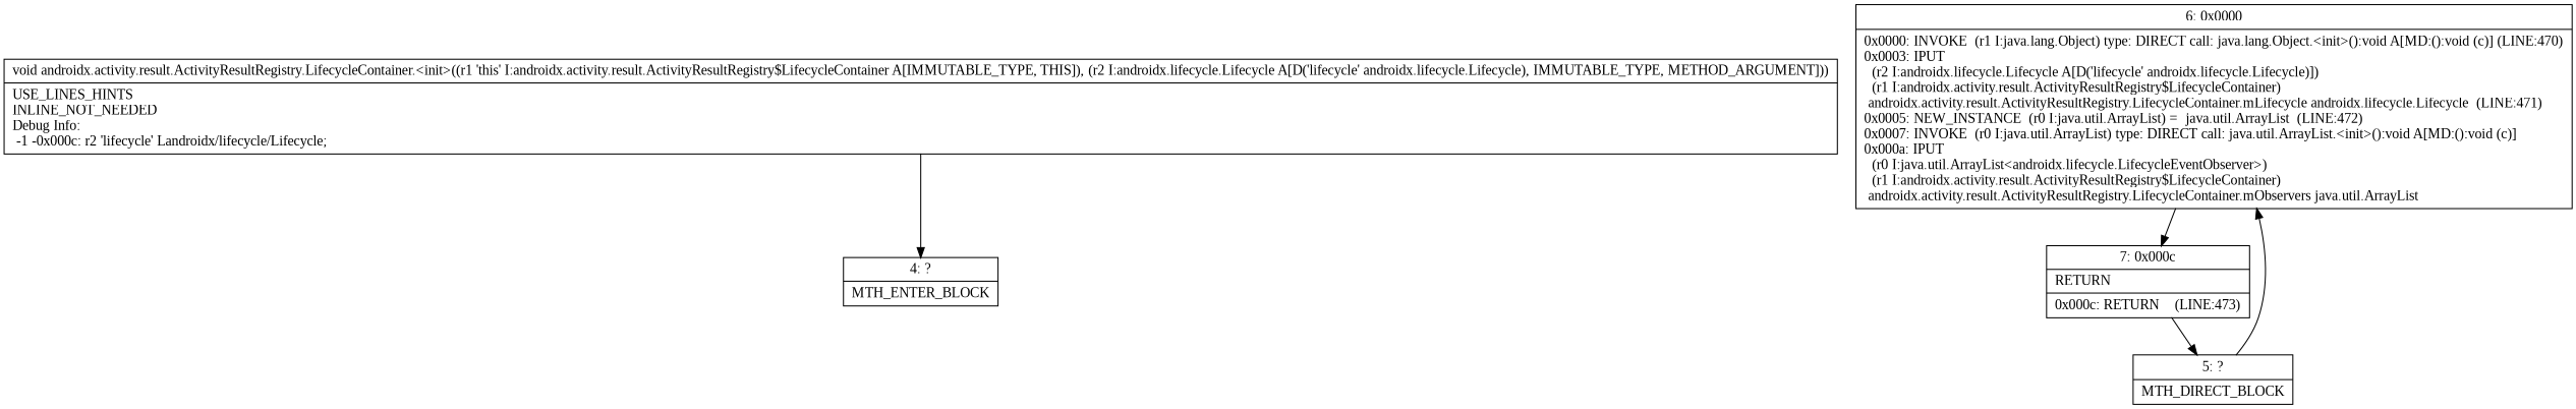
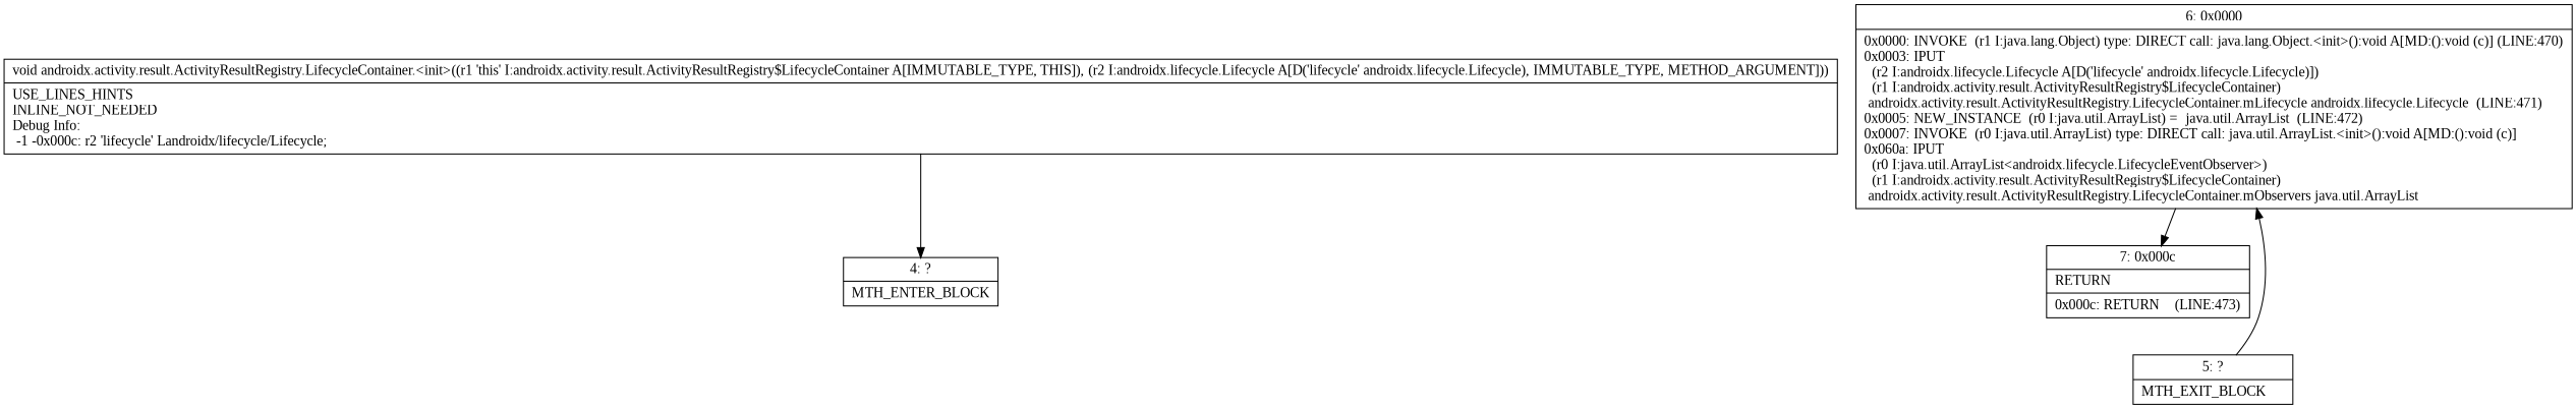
  digraph {
    fontname="Liberation Serif"
    node [fontname="Liberation Serif" shape=record]
    edge [fontname="Liberation Serif"]
    n1 [label="{4\:\ ?|MTH_ENTER_BLOCK\l}"]
-   n2 [label="{6\:\ 0x0000|0x0000: INVOKE  (r1 I:java.lang.Object) type: DIRECT call: java.lang.Object.\<init\>():void A[MD:():void (c)] (LINE:470)\l0x0003: IPUT  \l  (r2 I:androidx.lifecycle.Lifecycle A[D('lifecycle' androidx.lifecycle.Lifecycle)])\l  (r1 I:androidx.activity.result.ActivityResultRegistry$LifecycleContainer)\l androidx.activity.result.ActivityResultRegistry.LifecycleContainer.mLifecycle androidx.lifecycle.Lifecycle  (LINE:471)\l0x0005: NEW_INSTANCE  (r0 I:java.util.ArrayList) =  java.util.ArrayList  (LINE:472)\l0x0007: INVOKE  (r0 I:java.util.ArrayList) type: DIRECT call: java.util.ArrayList.\<init\>():void A[MD:():void (c)]\l0x000a: IPUT  \l  (r0 I:java.util.ArrayList\<androidx.lifecycle.LifecycleEventObserver\>)\l  (r1 I:androidx.activity.result.ActivityResultRegistry$LifecycleContainer)\l androidx.activity.result.ActivityResultRegistry.LifecycleContainer.mObservers java.util.ArrayList \l}"]
+   n2 [label="{6\:\ 0x0000|0x0000: INVOKE  (r1 I:java.lang.Object) type: DIRECT call: java.lang.Object.\<init\>():void A[MD:():void (c)] (LINE:470)\l0x0003: IPUT  \l  (r2 I:androidx.lifecycle.Lifecycle A[D('lifecycle' androidx.lifecycle.Lifecycle)])\l  (r1 I:androidx.activity.result.ActivityResultRegistry$LifecycleContainer)\l androidx.activity.result.ActivityResultRegistry.LifecycleContainer.mLifecycle androidx.lifecycle.Lifecycle  (LINE:471)\l0x0005: NEW_INSTANCE  (r0 I:java.util.ArrayList) =  java.util.ArrayList  (LINE:472)\l0x0007: INVOKE  (r0 I:java.util.ArrayList) type: DIRECT call: java.util.ArrayList.\<init\>():void A[MD:():void (c)]\l0x060a: IPUT  \l  (r0 I:java.util.ArrayList\<androidx.lifecycle.LifecycleEventObserver\>)\l  (r1 I:androidx.activity.result.ActivityResultRegistry$LifecycleContainer)\l androidx.activity.result.ActivityResultRegistry.LifecycleContainer.mObservers java.util.ArrayList \l}"]
    n3 [label="{7\:\ 0x000c|RETURN\l|0x000c: RETURN    (LINE:473)\l}"]
-   n4 [label="{5\:\ ?|MTH_DIRECT_BLOCK\l}"]
+   n4 [label="{5\:\ ?|MTH_EXIT_BLOCK\l}"]
    n5 [label="{void androidx.activity.result.ActivityResultRegistry.LifecycleContainer.\<init\>((r1 'this' I:androidx.activity.result.ActivityResultRegistry$LifecycleContainer A[IMMUTABLE_TYPE, THIS]), (r2 I:androidx.lifecycle.Lifecycle A[D('lifecycle' androidx.lifecycle.Lifecycle), IMMUTABLE_TYPE, METHOD_ARGUMENT]))  | USE_LINES_HINTS\lINLINE_NOT_NEEDED\lDebug Info:\l  \-1 \-0x000c: r2 'lifecycle' Landroidx\/lifecycle\/Lifecycle;\l}"]
    n2 -> n3
-   n3 -> n4
    n4 -> n2
    n5 -> n1
  }
